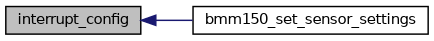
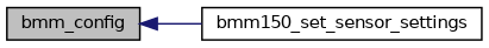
  digraph {
    rankdir=LR
    node [color=black fontname=Helvetica fontsize=10 shape=record style=filled]
-   n1 [fillcolor=grey75 fontcolor=black height=0.2 label=interrupt_config width=0.4]
+   n1 [fillcolor=grey75 fontcolor=black height=0.2 label=bmm_config width=0.4]
    n2 [fillcolor=white height=0.2 label=bmm150_set_sensor_settings width=0.4]
    n1 -> n2 [color=midnightblue dir=back fontname=Helvetica fontsize=10 labelfontname=Helvetica labelfontsize=10 style=solid]
  }
